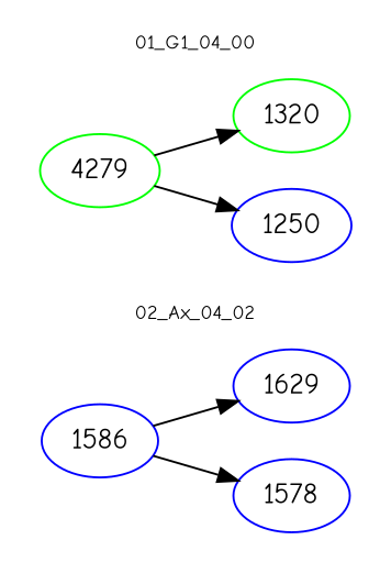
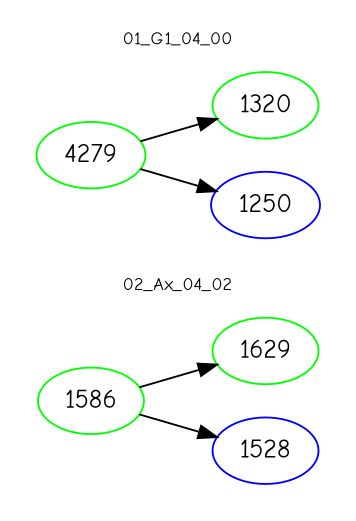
  digraph {
    fontname="Comic Neue"
    rankdir=LR
    node [color=green fontname="Comic Neue"]
    edge [color=black fontname="Comic Neue"]
-   n1 [color=blue label=1586]
-   n2 [color=blue label=1578]
-   n3 [color=blue label=1629]
+   n1 [label=1586]
+   n2 [color=blue label=1528]
+   n3 [label=1629]
    n4 [label=4279]
    n5 [color=blue label=1250]
    n6 [label=1320]
    subgraph cluster_1 {
      color=white
      fontsize=10
      label="02_Ax_04_02"
      n1
      n2
      n3
    }
    subgraph cluster_2 {
      color=white
      fontsize=10
      label="01_G1_04_00"
      n4
      n5
      n6
    }
    n1 -> n2
    n1 -> n3
    n4 -> n5
    n4 -> n6
  }
